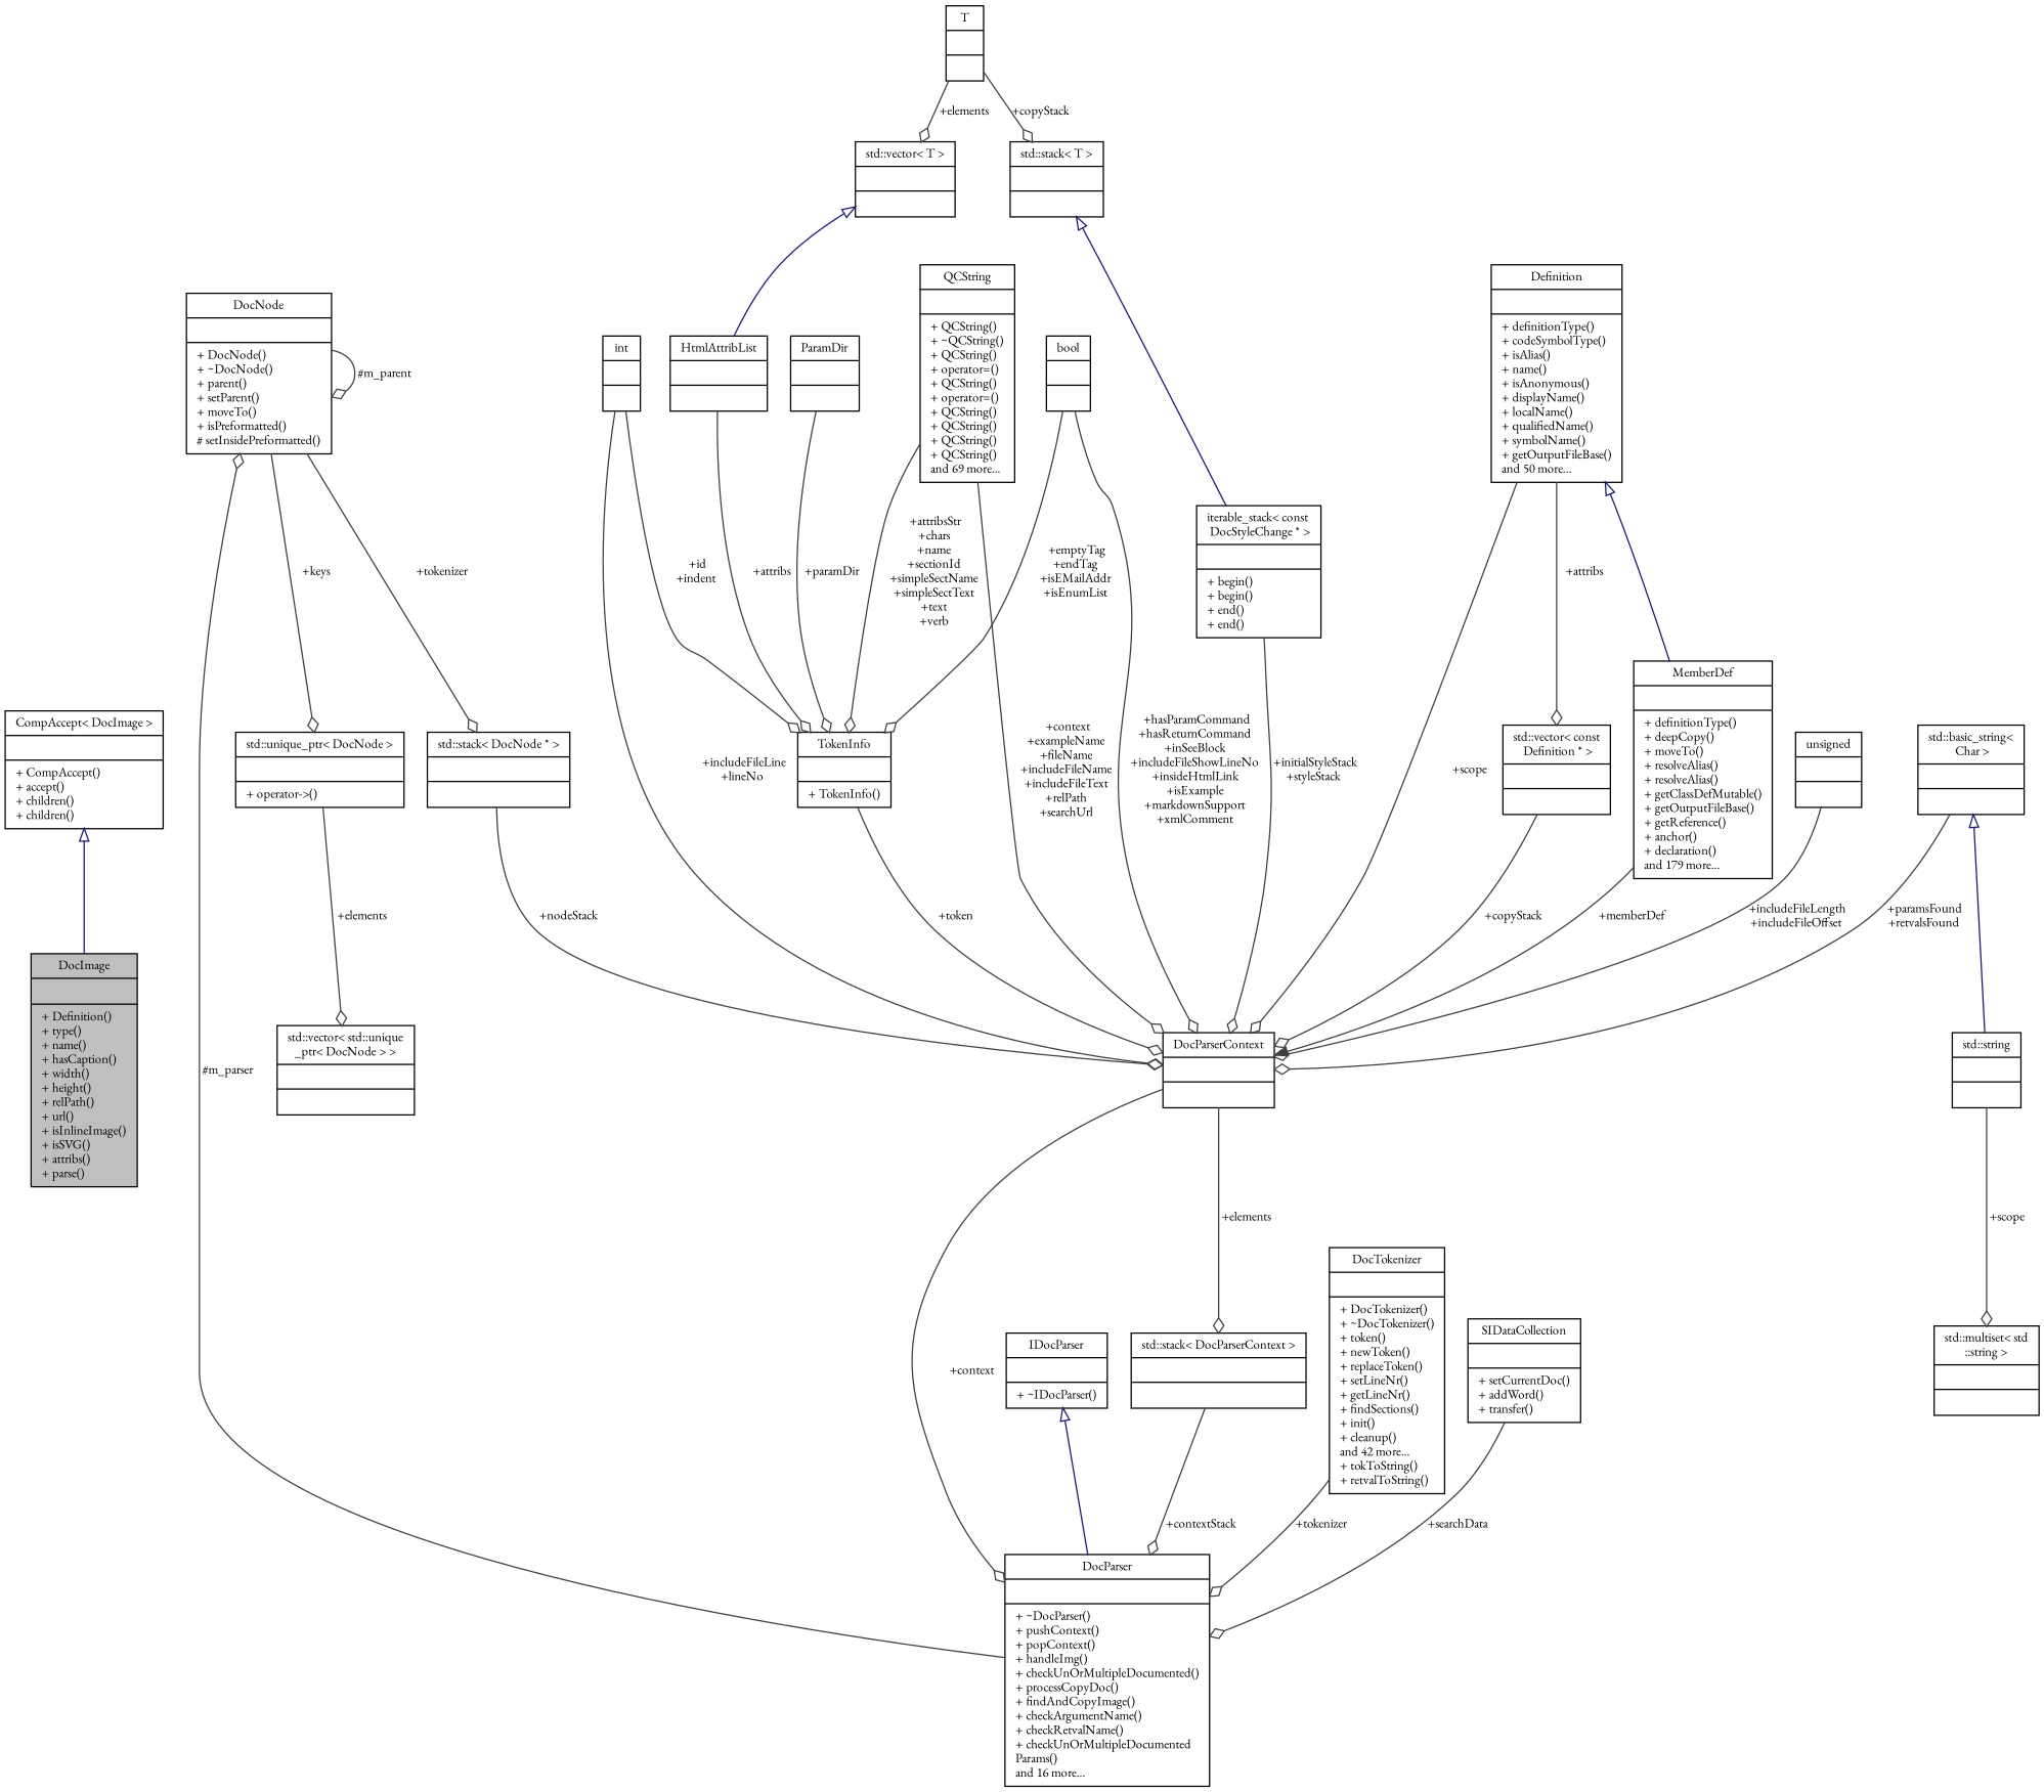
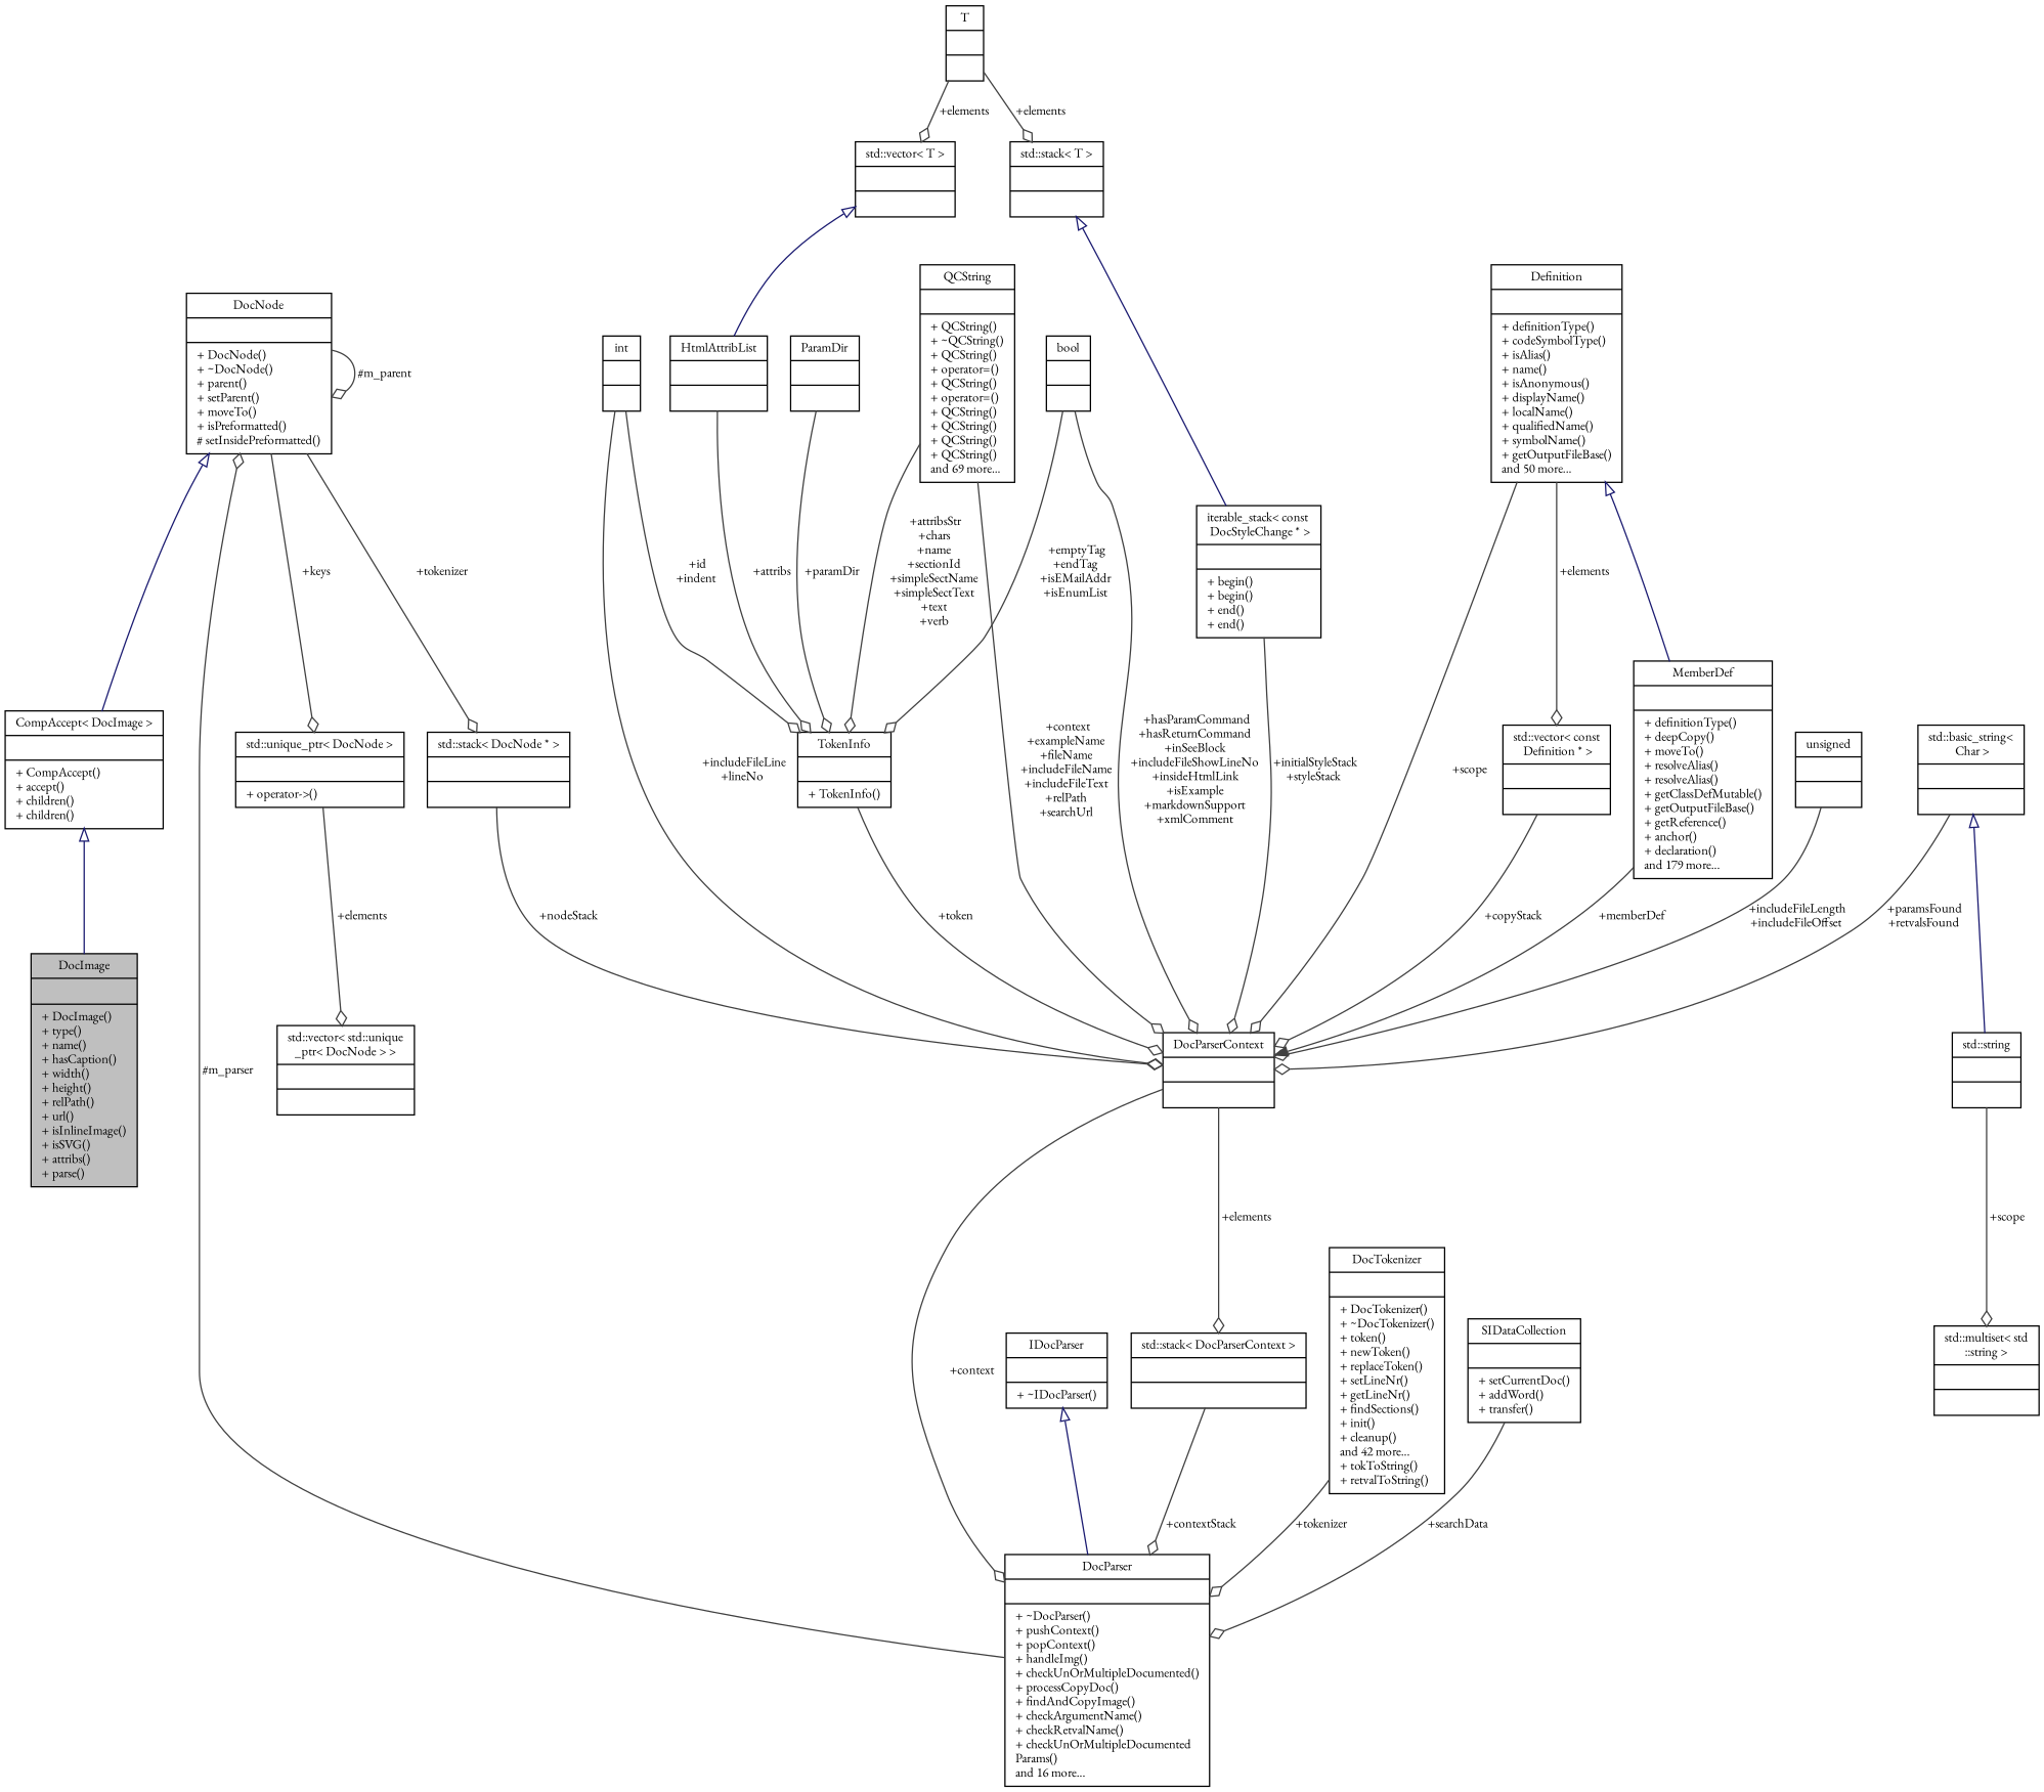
  digraph {
    fontname="EB Garamond"
    node [color=black fillcolor=white fontname="EB Garamond" fontsize=10 shape=record style=filled]
    edge [color=grey25 fontname="EB Garamond" fontsize=10 labelfontname=Helvetica labelfontsize=10 style=solid arrowhead=odiamond]
-   n1 [fillcolor=grey75 fontcolor=black height=0.2 label="{DocImage\n||+ Definition()\l+ type()\l+ name()\l+ hasCaption()\l+ width()\l+ height()\l+ relPath()\l+ url()\l+ isInlineImage()\l+ isSVG()\l+ attribs()\l+ parse()\l}" width=0.4]
+   n1 [fillcolor=grey75 fontcolor=black height=0.2 label="{DocImage\n||+ DocImage()\l+ type()\l+ name()\l+ hasCaption()\l+ width()\l+ height()\l+ relPath()\l+ url()\l+ isInlineImage()\l+ isSVG()\l+ attribs()\l+ parse()\l}" width=0.4]
    n2 [height=0.2 label="{CompAccept\< DocImage \>\n||+ CompAccept()\l+ accept()\l+ children()\l+ children()\l}" width=0.4]
    n3 [height=0.2 label="{DocNode\n||+ DocNode()\l+ ~DocNode()\l+ parent()\l+ setParent()\l+ moveTo()\l+ isPreformatted()\l# setInsidePreformatted()\l}" width=0.4]
    n4 [height=0.2 label="{std::stack\< DocNode * \>\n||}" width=0.4]
    n5 [height=0.2 label="{std::unique_ptr\< DocNode \>\n||+ operator-\>()\l}" width=0.4]
    n6 [height=0.2 label="{DocParserContext\n||}" width=0.4]
    n7 [height=0.2 label="{std::vector\< std::unique\l_ptr\< DocNode \> \>\n||}" width=0.4]
    n8 [height=0.2 label="{DocParser\n||+ ~DocParser()\l+ pushContext()\l+ popContext()\l+ handleImg()\l+ checkUnOrMultipleDocumented()\l+ processCopyDoc()\l+ findAndCopyImage()\l+ checkArgumentName()\l+ checkRetvalName()\l+ checkUnOrMultipleDocumented\lParams()\land 16 more...\l}" width=0.4]
    n9 [height=0.2 label="{IDocParser\n||+ ~IDocParser()\l}" width=0.4]
    n10 [height=0.2 label="{std::stack\< DocParserContext \>\n||}" width=0.4]
    n11 [height=0.2 label="{Definition\n||+ definitionType()\l+ codeSymbolType()\l+ isAlias()\l+ name()\l+ isAnonymous()\l+ displayName()\l+ localName()\l+ qualifiedName()\l+ symbolName()\l+ getOutputFileBase()\land 50 more...\l}" width=0.4]
    n12 [height=0.2 label="{std::vector\< const\l Definition * \>\n||}" width=0.4]
    n13 [height=0.2 label="{MemberDef\n||+ definitionType()\l+ deepCopy()\l+ moveTo()\l+ resolveAlias()\l+ resolveAlias()\l+ getClassDefMutable()\l+ getOutputFileBase()\l+ getReference()\l+ anchor()\l+ declaration()\land 179 more...\l}" width=0.4]
    n14 [height=0.2 label="{QCString\n||+ QCString()\l+ ~QCString()\l+ QCString()\l+ operator=()\l+ QCString()\l+ operator=()\l+ QCString()\l+ QCString()\l+ QCString()\l+ QCString()\land 69 more...\l}" width=0.4]
    n15 [height=0.2 label="{TokenInfo\n||+ TokenInfo()\l}" width=0.4]
    n16 [height=0.2 label="{bool\n||}" width=0.4]
    n17 [height=0.2 label="{iterable_stack\< const\l DocStyleChange * \>\n||+ begin()\l+ begin()\l+ end()\l+ end()\l}" width=0.4]
    n18 [height=0.2 label="{std::stack\< T \>\n||}" width=0.4]
    n19 [height=0.2 label="{T\n||}" width=0.4]
    n20 [height=0.2 label="{std::vector\< T \>\n||}" width=0.4]
    n21 [height=0.2 label="{HtmlAttribList\n||}" width=0.4]
    n22 [height=0.2 label="{std::multiset\< std\l::string \>\n||}" width=0.4]
    n23 [height=0.2 label="{std::string\n||}" width=0.4]
    n24 [height=0.2 label="{std::basic_string\<\l Char \>\n||}" width=0.4]
    n25 [height=0.2 label="{unsigned\n||}" width=0.4]
    n26 [height=0.2 label="{int\n||}" width=0.4]
    n27 [height=0.2 label="{ParamDir\n||}" width=0.4]
    n28 [height=0.2 label="{DocTokenizer\n||+ DocTokenizer()\l+ ~DocTokenizer()\l+ token()\l+ newToken()\l+ replaceToken()\l+ setLineNr()\l+ getLineNr()\l+ findSections()\l+ init()\l+ cleanup()\land 42 more...\l+ tokToString()\l+ retvalToString()\l}" width=0.4]
    n29 [height=0.2 label="{SIDataCollection\n||+ setCurrentDoc()\l+ addWord()\l+ transfer()\l}" width=0.4]
    n2 -> n1 [arrowtail=onormal color=midnightblue dir=back arrowhead=""]
+   n3 -> n2 [arrowtail=onormal color=midnightblue dir=back arrowhead=""]
    n3 -> n3 [label=" #m_parent"]
    n3 -> n4 [label=" +tokenizer"]
    n3 -> n5 [label=" +keys"]
    n4 -> n6 [label=" +nodeStack"]
    n5 -> n7 [label=" +elements"]
    n6 -> n8 [label=" +context"]
    n6 -> n10 [label=" +elements"]
    n8 -> n3 [label=" #m_parser"]
    n9 -> n8 [arrowtail=onormal color=midnightblue dir=back arrowhead=""]
    n10 -> n8 [label=" +contextStack"]
    n11 -> n6 [label=" +scope"]
-   n11 -> n12 [label=" +attribs"]
+   n11 -> n12 [label=" +elements"]
    n11 -> n13 [arrowtail=onormal color=midnightblue dir=back arrowhead=""]
    n12 -> n6 [label=" +copyStack"]
    n13 -> n6 [arrowhead=normal label=" +memberDef"]
    n14 -> n6 [label=" +context\n+exampleName\n+fileName\n+includeFileName\n+includeFileText\n+relPath\n+searchUrl"]
    n14 -> n15 [label=" +attribsStr\n+chars\n+name\n+sectionId\n+simpleSectName\n+simpleSectText\n+text\n+verb"]
    n15 -> n6 [label=" +token"]
    n16 -> n6 [label=" +hasParamCommand\n+hasReturnCommand\n+inSeeBlock\n+includeFileShowLineNo\n+insideHtmlLink\n+isExample\n+markdownSupport\n+xmlComment"]
    n16 -> n15 [label=" +emptyTag\n+endTag\n+isEMailAddr\n+isEnumList"]
    n17 -> n6 [label=" +initialStyleStack\n+styleStack"]
    n18 -> n17 [arrowtail=onormal color=midnightblue dir=back arrowhead=""]
-   n19 -> n18 [label=" +copyStack"]
+   n19 -> n18 [label=" +elements"]
    n19 -> n20 [label=" +elements"]
    n20 -> n21 [arrowtail=onormal color=midnightblue dir=back arrowhead=""]
    n21 -> n15 [label=" +attribs"]
    n23 -> n22 [label=" +scope"]
    n24 -> n6 [label=" +paramsFound\n+retvalsFound"]
    n24 -> n23 [arrowtail=onormal color=midnightblue dir=back arrowhead=""]
    n25 -> n6 [label=" +includeFileLength\n+includeFileOffset"]
    n26 -> n6 [label=" +includeFileLine\n+lineNo"]
    n26 -> n15 [label=" +id\n+indent"]
    n27 -> n15 [label=" +paramDir"]
    n28 -> n8 [label=" +tokenizer"]
    n29 -> n8 [label=" +searchData"]
  }
